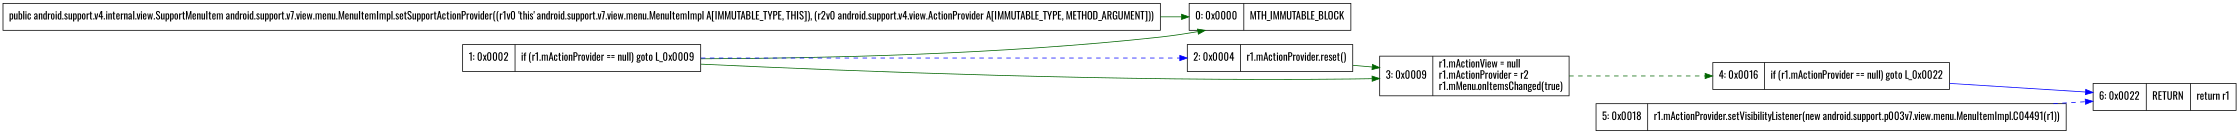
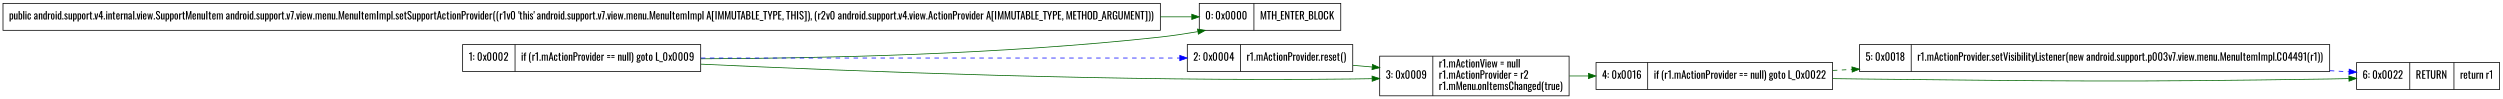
  digraph {
    fontname=Oswald
    rankdir=LR
    node [fontname=Oswald shape=record]
    edge [color=darkgreen fontname=Oswald]
-   n1 [label="{0\:\ 0x0000|MTH_IMMUTABLE_BLOCK\l}"]
+   n1 [label="{0\:\ 0x0000|MTH_ENTER_BLOCK\l}"]
    n2 [label="{1\:\ 0x0002|if (r1.mActionProvider == null) goto L_0x0009\l}"]
    n3 [label="{2\:\ 0x0004|r1.mActionProvider.reset()\l}"]
    n4 [label="{3\:\ 0x0009|r1.mActionView = null\lr1.mActionProvider = r2\lr1.mMenu.onItemsChanged(true)\l}"]
    n5 [label="{4\:\ 0x0016|if (r1.mActionProvider == null) goto L_0x0022\l}"]
    n6 [label="{5\:\ 0x0018|r1.mActionProvider.setVisibilityListener(new android.support.p003v7.view.menu.MenuItemImpl.C04491(r1))\l}"]
    n7 [label="{6\:\ 0x0022|RETURN\l|return r1\l}"]
    n8 [label="{public android.support.v4.internal.view.SupportMenuItem android.support.v7.view.menu.MenuItemImpl.setSupportActionProvider((r1v0 'this' android.support.v7.view.menu.MenuItemImpl A[IMMUTABLE_TYPE, THIS]), (r2v0 android.support.v4.view.ActionProvider A[IMMUTABLE_TYPE, METHOD_ARGUMENT])) }"]
    n2 -> n1
    n2 -> n3 [color=blue style=dashed]
    n2 -> n4
    n3 -> n4
-   n4 -> n5 [style=dashed]
-   n5 -> n7 [color=blue]
+   n4 -> n5
+   n5 -> n6 [style=dashed]
+   n5 -> n7
    n6 -> n7 [color=blue style=dashed]
    n8 -> n1
  }
